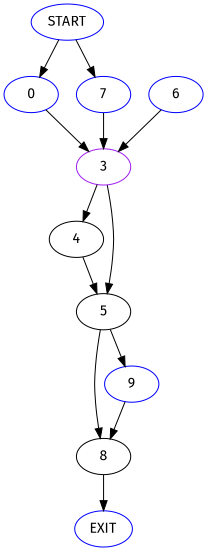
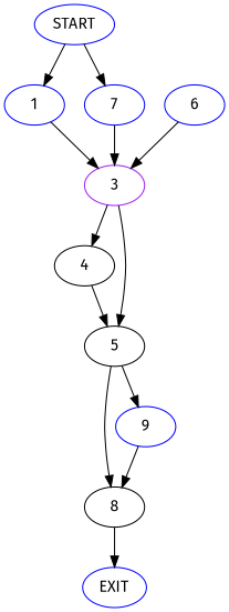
  digraph {
    fontname="Fira Sans"
    node [color=blue fontname="Fira Sans"]
    edge [fontname="Fira Sans"]
    n1 [label=START]
-   1 [label=0]
+   1
    7
    3 [color=purple]
    n5 [label=EXIT]
    4 [color=black]
    5 [color=black]
    6
    8 [color=black]
    9
    n1 -> 1
    n1 -> 7
    1 -> 3
    7 -> 3
    3 -> 4
    3 -> 5
    4 -> 5
    5 -> 8
    5 -> 9
    6 -> 3
    8 -> n5
    9 -> 8
  }
